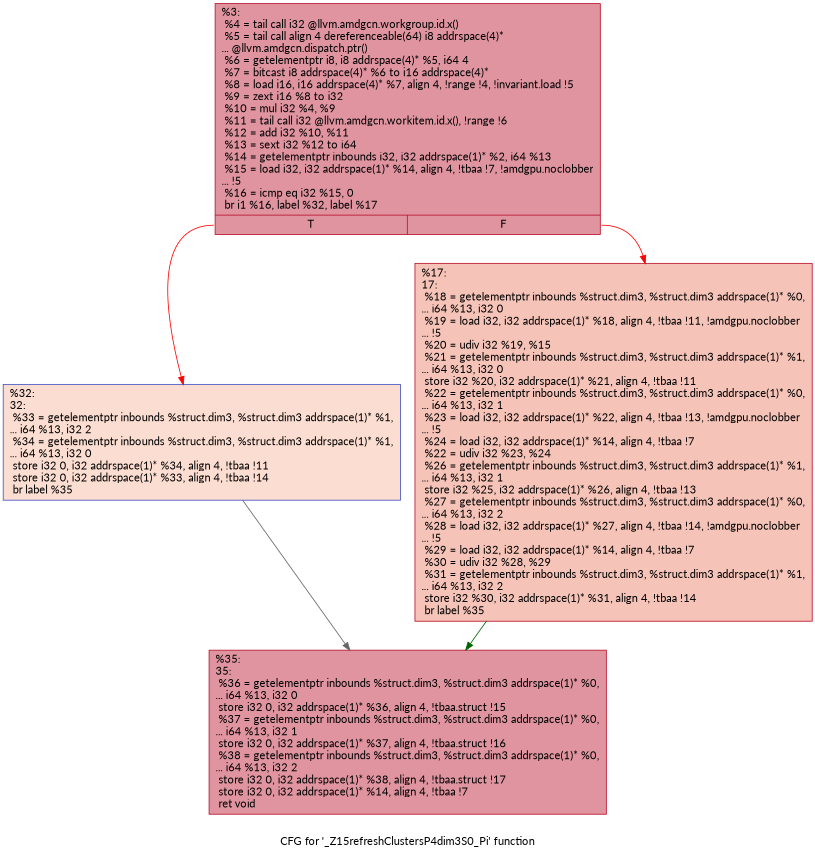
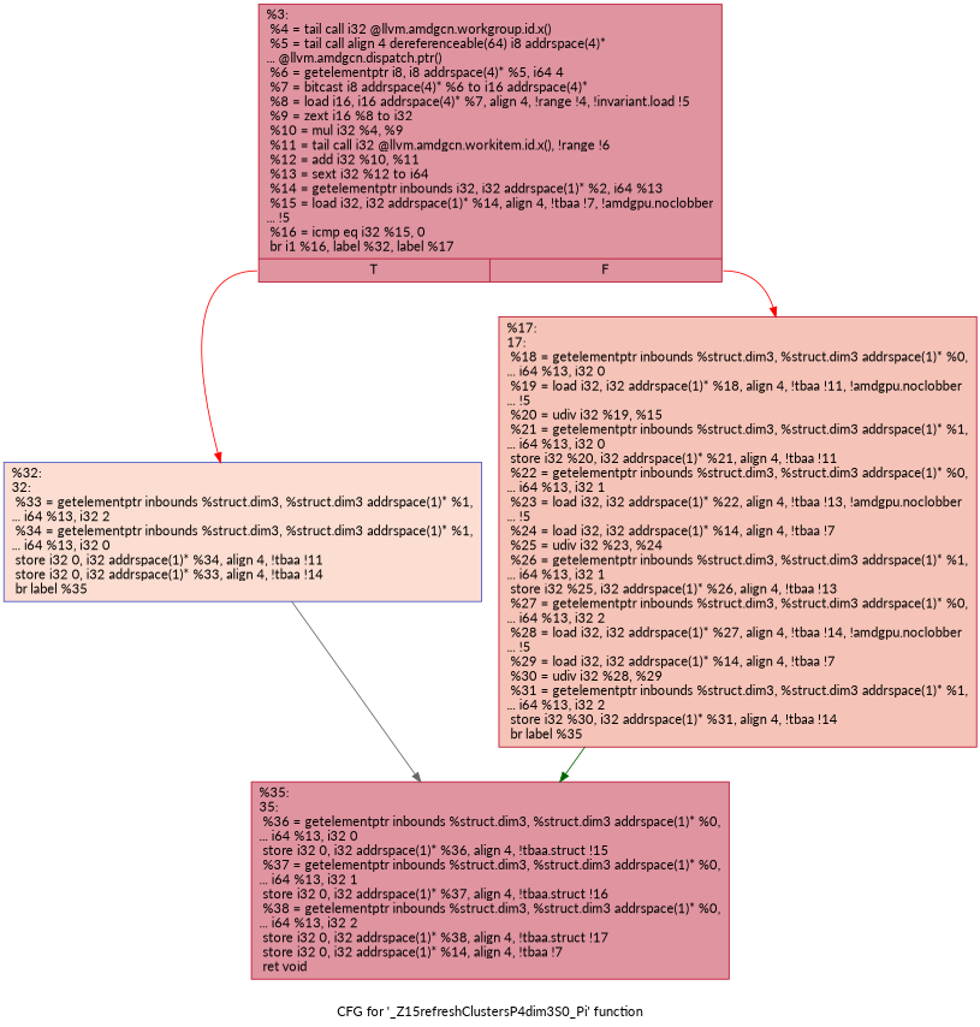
  digraph {
    label="CFG for '_Z15refreshClustersP4dim3S0_Pi' function"
    fontname=Lato
    node [color="#b70d28ff" fillcolor="#b70d2870" shape=record style=filled fontname=Lato]
    edge [color=red fontname=Lato]
    n1 [label="{%3:\l  %4 = tail call i32 @llvm.amdgcn.workgroup.id.x()\l  %5 = tail call align 4 dereferenceable(64) i8 addrspace(4)*\l... @llvm.amdgcn.dispatch.ptr()\l  %6 = getelementptr i8, i8 addrspace(4)* %5, i64 4\l  %7 = bitcast i8 addrspace(4)* %6 to i16 addrspace(4)*\l  %8 = load i16, i16 addrspace(4)* %7, align 4, !range !4, !invariant.load !5\l  %9 = zext i16 %8 to i32\l  %10 = mul i32 %4, %9\l  %11 = tail call i32 @llvm.amdgcn.workitem.id.x(), !range !6\l  %12 = add i32 %10, %11\l  %13 = sext i32 %12 to i64\l  %14 = getelementptr inbounds i32, i32 addrspace(1)* %2, i64 %13\l  %15 = load i32, i32 addrspace(1)* %14, align 4, !tbaa !7, !amdgpu.noclobber\l... !5\l  %16 = icmp eq i32 %15, 0\l  br i1 %16, label %32, label %17\l|{<s0>T|<s1>F}}"]
    n2 [color="#3d50c3ff" fillcolor="#f7b39670" label="{%32:\l32:                                               \l  %33 = getelementptr inbounds %struct.dim3, %struct.dim3 addrspace(1)* %1,\l... i64 %13, i32 2\l  %34 = getelementptr inbounds %struct.dim3, %struct.dim3 addrspace(1)* %1,\l... i64 %13, i32 0\l  store i32 0, i32 addrspace(1)* %34, align 4, !tbaa !11\l  store i32 0, i32 addrspace(1)* %33, align 4, !tbaa !14\l  br label %35\l}"]
-   n3 [fillcolor="#e8765c70" label="{%17:\l17:                                               \l  %18 = getelementptr inbounds %struct.dim3, %struct.dim3 addrspace(1)* %0,\l... i64 %13, i32 0\l  %19 = load i32, i32 addrspace(1)* %18, align 4, !tbaa !11, !amdgpu.noclobber\l... !5\l  %20 = udiv i32 %19, %15\l  %21 = getelementptr inbounds %struct.dim3, %struct.dim3 addrspace(1)* %1,\l... i64 %13, i32 0\l  store i32 %20, i32 addrspace(1)* %21, align 4, !tbaa !11\l  %22 = getelementptr inbounds %struct.dim3, %struct.dim3 addrspace(1)* %0,\l... i64 %13, i32 1\l  %23 = load i32, i32 addrspace(1)* %22, align 4, !tbaa !13, !amdgpu.noclobber\l... !5\l  %24 = load i32, i32 addrspace(1)* %14, align 4, !tbaa !7\l  %22 = udiv i32 %23, %24\l  %26 = getelementptr inbounds %struct.dim3, %struct.dim3 addrspace(1)* %1,\l... i64 %13, i32 1\l  store i32 %25, i32 addrspace(1)* %26, align 4, !tbaa !13\l  %27 = getelementptr inbounds %struct.dim3, %struct.dim3 addrspace(1)* %0,\l... i64 %13, i32 2\l  %28 = load i32, i32 addrspace(1)* %27, align 4, !tbaa !14, !amdgpu.noclobber\l... !5\l  %29 = load i32, i32 addrspace(1)* %14, align 4, !tbaa !7\l  %30 = udiv i32 %28, %29\l  %31 = getelementptr inbounds %struct.dim3, %struct.dim3 addrspace(1)* %1,\l... i64 %13, i32 2\l  store i32 %30, i32 addrspace(1)* %31, align 4, !tbaa !14\l  br label %35\l}"]
+   n3 [fillcolor="#e8765c70" label="{%17:\l17:                                               \l  %18 = getelementptr inbounds %struct.dim3, %struct.dim3 addrspace(1)* %0,\l... i64 %13, i32 0\l  %19 = load i32, i32 addrspace(1)* %18, align 4, !tbaa !11, !amdgpu.noclobber\l... !5\l  %20 = udiv i32 %19, %15\l  %21 = getelementptr inbounds %struct.dim3, %struct.dim3 addrspace(1)* %1,\l... i64 %13, i32 0\l  store i32 %20, i32 addrspace(1)* %21, align 4, !tbaa !11\l  %22 = getelementptr inbounds %struct.dim3, %struct.dim3 addrspace(1)* %0,\l... i64 %13, i32 1\l  %23 = load i32, i32 addrspace(1)* %22, align 4, !tbaa !13, !amdgpu.noclobber\l... !5\l  %24 = load i32, i32 addrspace(1)* %14, align 4, !tbaa !7\l  %25 = udiv i32 %23, %24\l  %26 = getelementptr inbounds %struct.dim3, %struct.dim3 addrspace(1)* %1,\l... i64 %13, i32 1\l  store i32 %25, i32 addrspace(1)* %26, align 4, !tbaa !13\l  %27 = getelementptr inbounds %struct.dim3, %struct.dim3 addrspace(1)* %0,\l... i64 %13, i32 2\l  %28 = load i32, i32 addrspace(1)* %27, align 4, !tbaa !14, !amdgpu.noclobber\l... !5\l  %29 = load i32, i32 addrspace(1)* %14, align 4, !tbaa !7\l  %30 = udiv i32 %28, %29\l  %31 = getelementptr inbounds %struct.dim3, %struct.dim3 addrspace(1)* %1,\l... i64 %13, i32 2\l  store i32 %30, i32 addrspace(1)* %31, align 4, !tbaa !14\l  br label %35\l}"]
    n4 [label="{%35:\l35:                                               \l  %36 = getelementptr inbounds %struct.dim3, %struct.dim3 addrspace(1)* %0,\l... i64 %13, i32 0\l  store i32 0, i32 addrspace(1)* %36, align 4, !tbaa.struct !15\l  %37 = getelementptr inbounds %struct.dim3, %struct.dim3 addrspace(1)* %0,\l... i64 %13, i32 1\l  store i32 0, i32 addrspace(1)* %37, align 4, !tbaa.struct !16\l  %38 = getelementptr inbounds %struct.dim3, %struct.dim3 addrspace(1)* %0,\l... i64 %13, i32 2\l  store i32 0, i32 addrspace(1)* %38, align 4, !tbaa.struct !17\l  store i32 0, i32 addrspace(1)* %14, align 4, !tbaa !7\l  ret void\l}"]
    n1 -> n2 [tailport=s0]
    n1 -> n3 [tailport=s1]
    n2 -> n4 [color=gray40]
    n3 -> n4 [color=darkgreen]
  }
